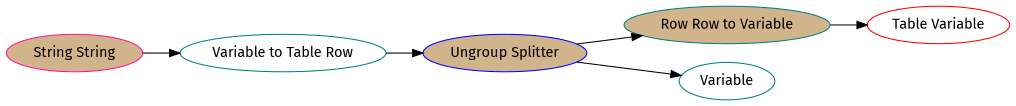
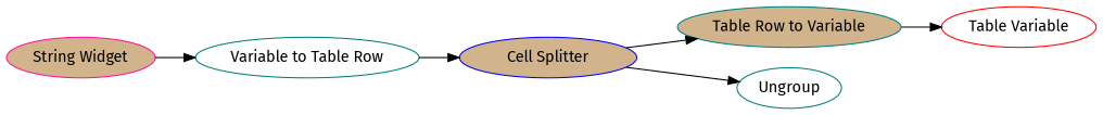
  digraph {
    fontname="Fira Sans"
    rankdir=LR
    node [color=teal fillcolor=tan fontname="Fira Sans" style=filled]
    edge [fontname="Fira Sans"]
-   n1 [color=deeppink label="String String"]
+   n1 [color=deeppink label="String Widget"]
    n2 [fillcolor=white label="Variable to Table Row"]
-   n3 [color=blue label="Ungroup Splitter"]
-   n4 [label="Row Row to Variable"]
-   n5 [fillcolor=white label=Variable]
+   n3 [color=blue label="Cell Splitter"]
+   n4 [label="Table Row to Variable"]
+   n5 [fillcolor=white label=Ungroup]
    n6 [color=red fillcolor=white label="Table Variable"]
    n1 -> n2
    n2 -> n3
    n3 -> n4
    n3 -> n5
    n4 -> n6
  }
